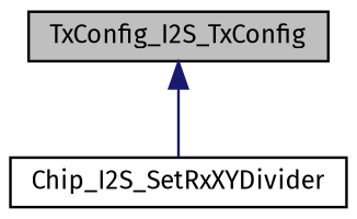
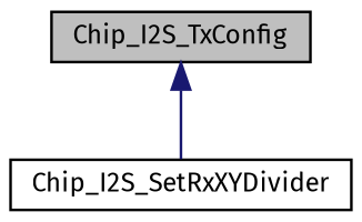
  digraph {
    rankdir=TB
    fontname="Fira Sans"
    node [color=black fontname="Fira Sans" fontsize=10 shape=record style=filled]
-   n1 [fillcolor=grey75 fontcolor=black height=0.2 label=TxConfig_I2S_TxConfig width=0.4]
+   n1 [fillcolor=grey75 fontcolor=black height=0.2 label=Chip_I2S_TxConfig width=0.4]
    n2 [fillcolor=white height=0.2 label=Chip_I2S_SetRxXYDivider width=0.4]
    n1 -> n2 [color=midnightblue dir=back fontname="Fira Sans" fontsize=10 labelfontname=FreeSans labelfontsize=10 style=solid]
  }
